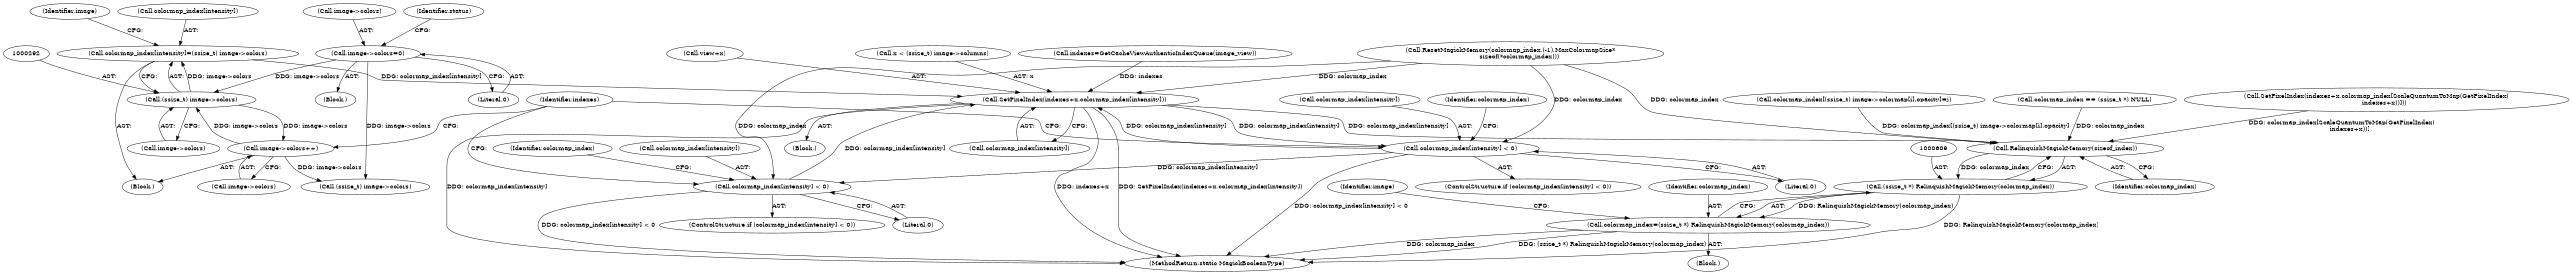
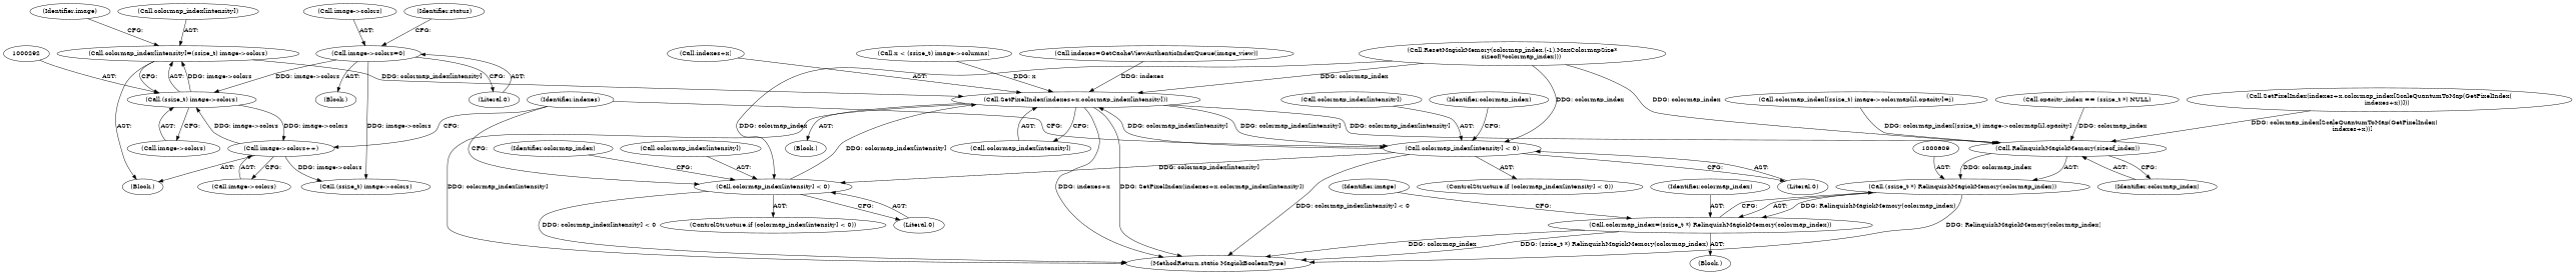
  digraph {
    n1 [label="(Call,colormap_index[intensity]=(ssize_t) image->colors)"]
    n2 [label="(Call,(ssize_t) image->colors)"]
    n3 [label="(Call,SetPixelIndex(indexes+x,colormap_index[intensity]))"]
    n4 [label="(Block,)"]
    n5 [label="(Call,image->colors++)"]
    n6 [label="(Call,image->colors)"]
    n7 [label="(Call,colormap_index[intensity] < 0)"]
    n8 [label="(Call,RelinquishMagickMemory(sizeof_index))"]
    n9 [label="(MethodReturn,static MagickBooleanType)"]
    n10 [label="(Call,colormap_index[intensity])"]
    n11 [label="(Block,)"]
    n12 [label="(Call,(ssize_t) image->colors)"]
    n13 [label="(Call,image->colors)"]
    n14 [label="(Call,image->colors=0)"]
    n15 [label="(Literal,0)"]
    n16 [label="(Block,)"]
    n17 [label="(Call,colormap_index[intensity] < 0)"]
    n18 [label="(Literal,0)"]
    n19 [label="(ControlStructure,if (colormap_index[intensity] < 0))"]
    n20 [label="(Call,(ssize_t *) RelinquishMagickMemory(colormap_index))"]
    n21 [label="(Identifier,colormap_index)"]
    n22 [label="(Literal,0)"]
    n23 [label="(ControlStructure,if (colormap_index[intensity] < 0))"]
    n24 [label="(Call,colormap_index=(ssize_t *) RelinquishMagickMemory(colormap_index))"]
    n25 [label="(Block,)"]
    n26 [label="(Call,x < (ssize_t) image->columns)"]
    n27 [label="(Call,indexes=GetCacheViewAuthenticIndexQueue(image_view))"]
    n28 [label="(Call,ResetMagickMemory(colormap_index,(-1),MaxColormapSize*\n         sizeof(*colormap_index)))"]
-   n29 [label="(Call,view+x)"]
+   n29 [label="(Call,indexes+x)"]
    n30 [label="(Identifier,colormap_index)"]
    n31 [label="(Identifier,image)"]
    n32 [label="(Call,image->colors)"]
    n33 [label="(Call,colormap_index[(ssize_t) image->colormap[i].opacity]=j)"]
    n34 [label="(Call,colormap_index[intensity])"]
    n35 [label="(Call,colormap_index[intensity])"]
    n36 [label="(Identifier,indexes)"]
    n37 [label="(Identifier,colormap_index)"]
    n38 [label="(Call,colormap_index[intensity])"]
    n39 [label="(Identifier,status)"]
    n40 [label="(Identifier,image)"]
    n41 [label="(Identifier,colormap_index)"]
-   n42 [label="(Call,colormap_index == (ssize_t *) NULL)"]
+   n42 [label="(Call,opacity_index == (ssize_t *) NULL)"]
    n43 [label="(Call,SetPixelIndex(indexes+x,colormap_index[ScaleQuantumToMap(GetPixelIndex(\n        indexes+x))]))"]
    1000292
    1000609
    n1 -> n2 [label="CFG: "]
    n1 -> n3 [label="DDG: colormap_index[intensity]"]
    n1 -> n4 [label="AST: "]
    n2 -> n1 [label="AST: "]
    n2 -> n1 [label="DDG: image->colors"]
    n2 -> n5 [label="DDG: image->colors"]
    n2 -> n6 [label="CFG: "]
    n3 -> n7 [label="DDG: colormap_index[intensity]"]
    n3 -> n8 [label="DDG: colormap_index[intensity]"]
    n3 -> n9 [label="DDG: SetPixelIndex(indexes+x,colormap_index[intensity])"]
    n3 -> n9 [label="DDG: colormap_index[intensity]"]
    n3 -> n9 [label="DDG: indexes+x"]
    n3 -> n10 [label="CFG: "]
    n3 -> n11 [label="AST: "]
    n5 -> n2 [label="DDG: image->colors"]
    n5 -> n4 [label="AST: "]
    n5 -> n12 [label="DDG: image->colors"]
    n5 -> n13 [label="CFG: "]
    n6 -> n2 [label="AST: "]
    n7 -> n3 [label="DDG: colormap_index[intensity]"]
    n7 -> n9 [label="DDG: colormap_index[intensity] < 0"]
    n7 -> n17 [label="DDG: colormap_index[intensity]"]
    n7 -> n18 [label="CFG: "]
    n7 -> n19 [label="AST: "]
    n8 -> n20 [label="AST: "]
    n8 -> n20 [label="DDG: colormap_index"]
    n8 -> n21 [label="CFG: "]
    n10 -> n3 [label="AST: "]
    n13 -> n5 [label="AST: "]
    n14 -> n2 [label="DDG: image->colors"]
    n14 -> n12 [label="DDG: image->colors"]
    n14 -> n15 [label="CFG: "]
    n14 -> n16 [label="AST: "]
    n15 -> n14 [label="AST: "]
    n17 -> n3 [label="DDG: colormap_index[intensity]"]
    n17 -> n9 [label="DDG: colormap_index[intensity] < 0"]
    n17 -> n22 [label="CFG: "]
    n17 -> n23 [label="AST: "]
    n18 -> n7 [label="AST: "]
-   n20 -> n8 [label="CFG: "]
    n20 -> n9 [label="DDG: RelinquishMagickMemory(colormap_index)"]
    n20 -> n24 [label="AST: "]
    n20 -> n24 [label="DDG: RelinquishMagickMemory(colormap_index)"]
    n21 -> n8 [label="AST: "]
    n22 -> n17 [label="AST: "]
    n24 -> n9 [label="DDG: colormap_index"]
    n24 -> n9 [label="DDG: (ssize_t *) RelinquishMagickMemory(colormap_index)"]
    n24 -> n20 [label="CFG: "]
    n24 -> n25 [label="AST: "]
-   n26 -> n3 [label="AST: x"]
+   n26 -> n3 [label="DDG: x"]
    n27 -> n3 [label="DDG: indexes"]
    n28 -> n3 [label="DDG: colormap_index"]
    n28 -> n7 [label="DDG: colormap_index"]
    n28 -> n8 [label="DDG: colormap_index"]
    n28 -> n17 [label="DDG: colormap_index"]
    n29 -> n3 [label="AST: "]
    n30 -> n17 [label="CFG: "]
    n31 -> n1 [label="CFG: "]
    n32 -> n14 [label="AST: "]
    n33 -> n8 [label="DDG: colormap_index[(ssize_t) image->colormap[i].opacity]"]
    n34 -> n7 [label="AST: "]
    n35 -> n17 [label="AST: "]
    n36 -> n5 [label="CFG: "]
    n36 -> n7 [label="CFG: "]
    n36 -> n17 [label="CFG: "]
    n37 -> n7 [label="CFG: "]
    n38 -> n1 [label="AST: "]
    n39 -> n14 [label="CFG: "]
    n40 -> n24 [label="CFG: "]
    n41 -> n24 [label="AST: "]
    n42 -> n8 [label="DDG: colormap_index"]
    n43 -> n8 [label="DDG: colormap_index[ScaleQuantumToMap(GetPixelIndex(\n        indexes+x))]"]
    1000292 -> n2 [label="AST: "]
    1000609 -> n20 [label="AST: "]
  }
